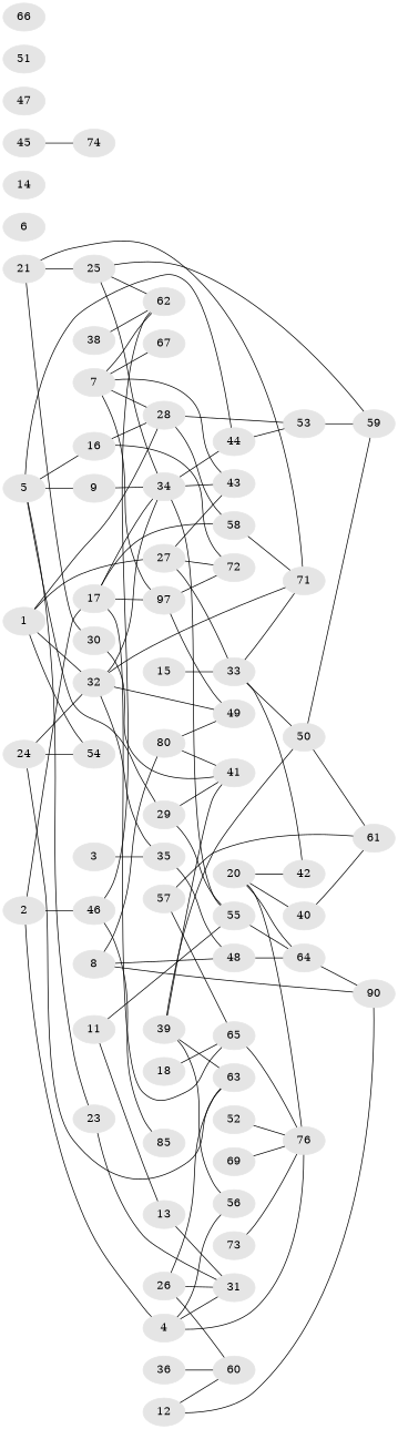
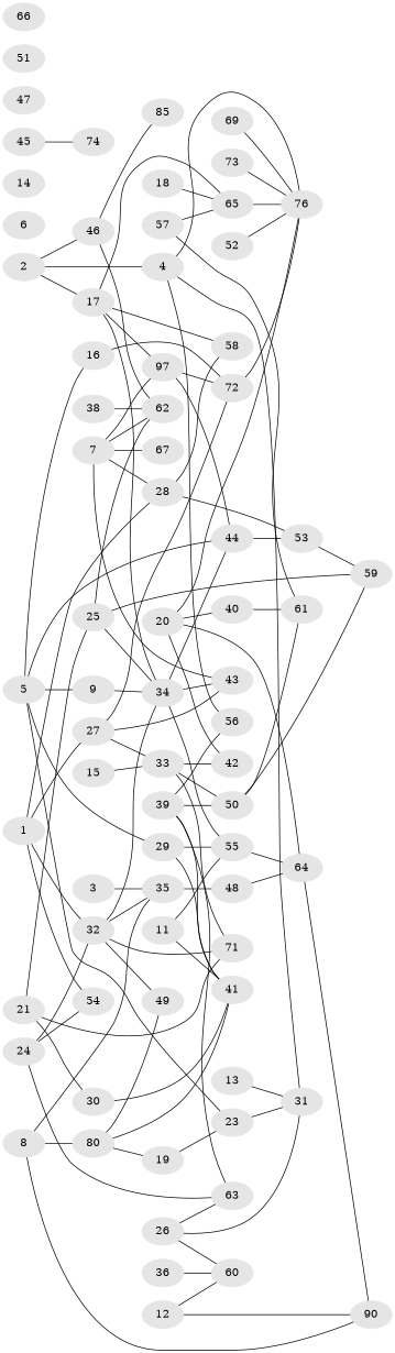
  graph {
    rankdir=LR
    node [color=gray90 style=filled]
    1
    27
    28
    32
    54
    43
    33
    72
    58
    53
    35
    34
    49
    71
    2
    4
    17
    46
    31
    56
    76
    n22 [label=97]
    65
    62
    n25 [label=85]
    3
    48
    n28 [label=90]
    12
    60
    5
    9
    23
    29
    44
    16
    41
    55
    52
    6
    7
    67
    8
    n44 [label=80]
+   19
    11
    64
    13
    14
    15
    42
    50
    18
    20
    40
    61
    21
    25
    30
    59
    24
    63
    26
    36
    38
    39
    45
    74
    47
    51
    57
    66
    69
    73
    1 -- 27
    1 -- 28
    1 -- 32
    1 -- 54
    27 -- 43
    27 -- 33
    27 -- 72
    28 -- 58
    28 -- 53
    32 -- 35
    32 -- 34
    32 -- 49
    32 -- 71
    33 -- 71
    33 -- 42
    33 -- 50
-   58 -- 71
+   72 -- 76
    53 -- 59
    35 -- 48
    34 -- 43
    34 -- 44
    34 -- 55
    2 -- 4
    2 -- 17
    2 -- 46
    4 -- 31
    4 -- 56
    4 -- 76
    17 -- 58
    17 -- 34
    17 -- n22
    17 -- 65
    46 -- 62
    46 -- n25
    n22 -- 72
-   n22 -- 49
+   n22 -- 44
    65 -- 76
    3 -- 35
    48 -- 64
    12 -- n28
    12 -- 60
    5 -- 9
    5 -- 23
    5 -- 29
    5 -- 44
    5 -- 16
    9 -- 34
    23 -- 31
    29 -- 41
    29 -- 55
    44 -- 53
-   16 -- 28
    16 -- 72
    55 -- 64
    52 -- 76
    7 -- 28
    7 -- 43
    7 -- n22
    7 -- 62
    7 -- 67
-   8 -- 48
+   8 -- 35
    8 -- n28
    8 -- n44
    n44 -- 49
    n44 -- 41
-   11 -- 13
+   n44 -- 19
+   19 -- 23
+   11 -- 41
    11 -- 55
    64 -- n28
    13 -- 31
    15 -- 33
    50 -- 61
    50 -- 59
    18 -- 65
    20 -- 76
    20 -- 64
    20 -- 42
    20 -- 40
    40 -- 61
    21 -- 71
    21 -- 25
    21 -- 30
    25 -- 34
    25 -- 62
    25 -- 59
    30 -- 41
    24 -- 32
    24 -- 54
    24 -- 63
    26 -- 31
    26 -- 60
    26 -- 63
    36 -- 60
    38 -- 62
    39 -- 56
    39 -- 41
    39 -- 50
    39 -- 63
    45 -- 74
    57 -- 65
    57 -- 61
    69 -- 76
    73 -- 76
  }
